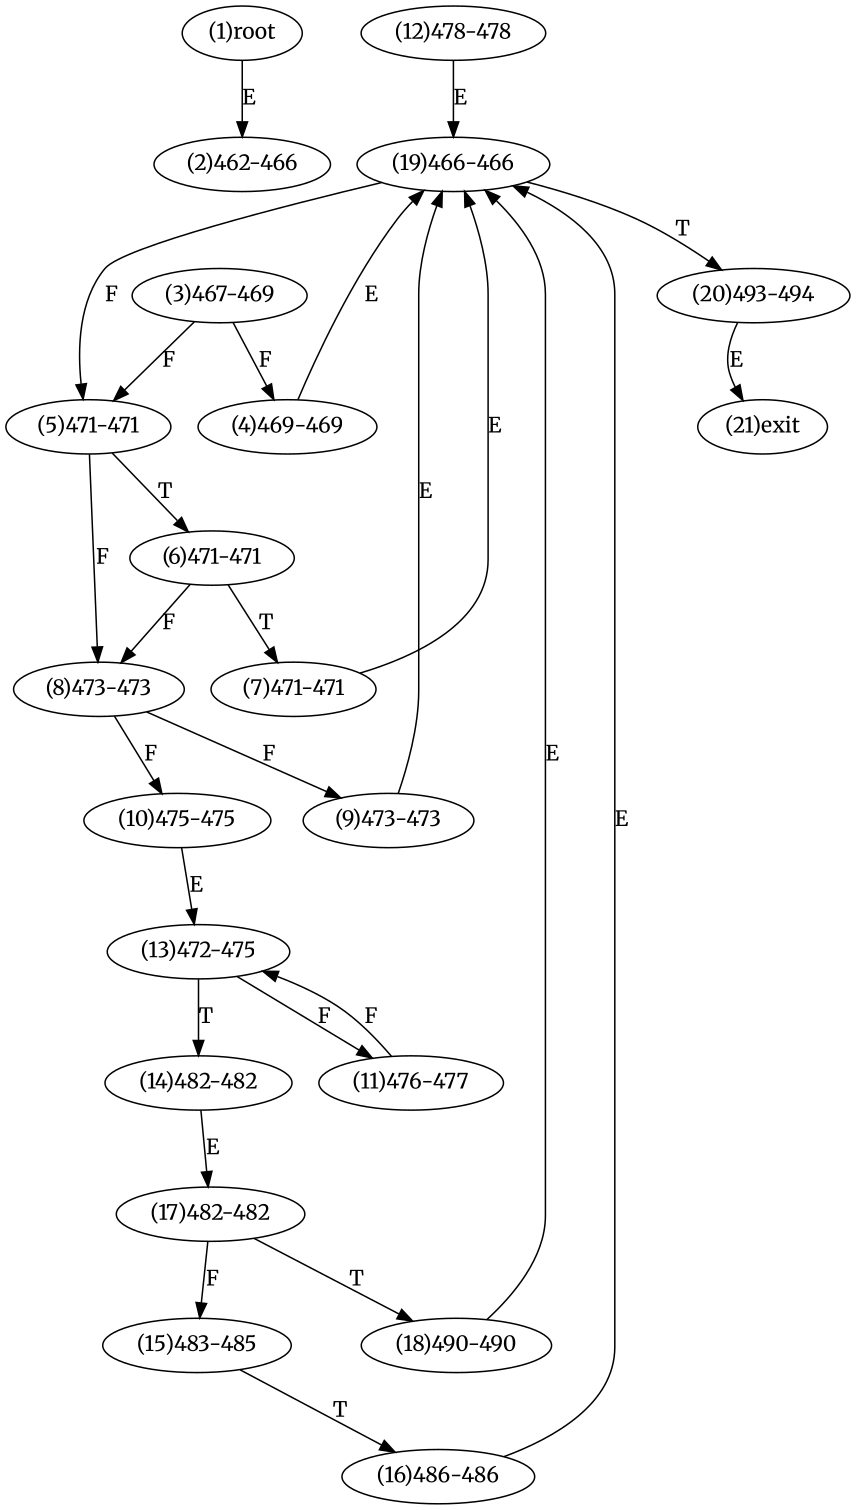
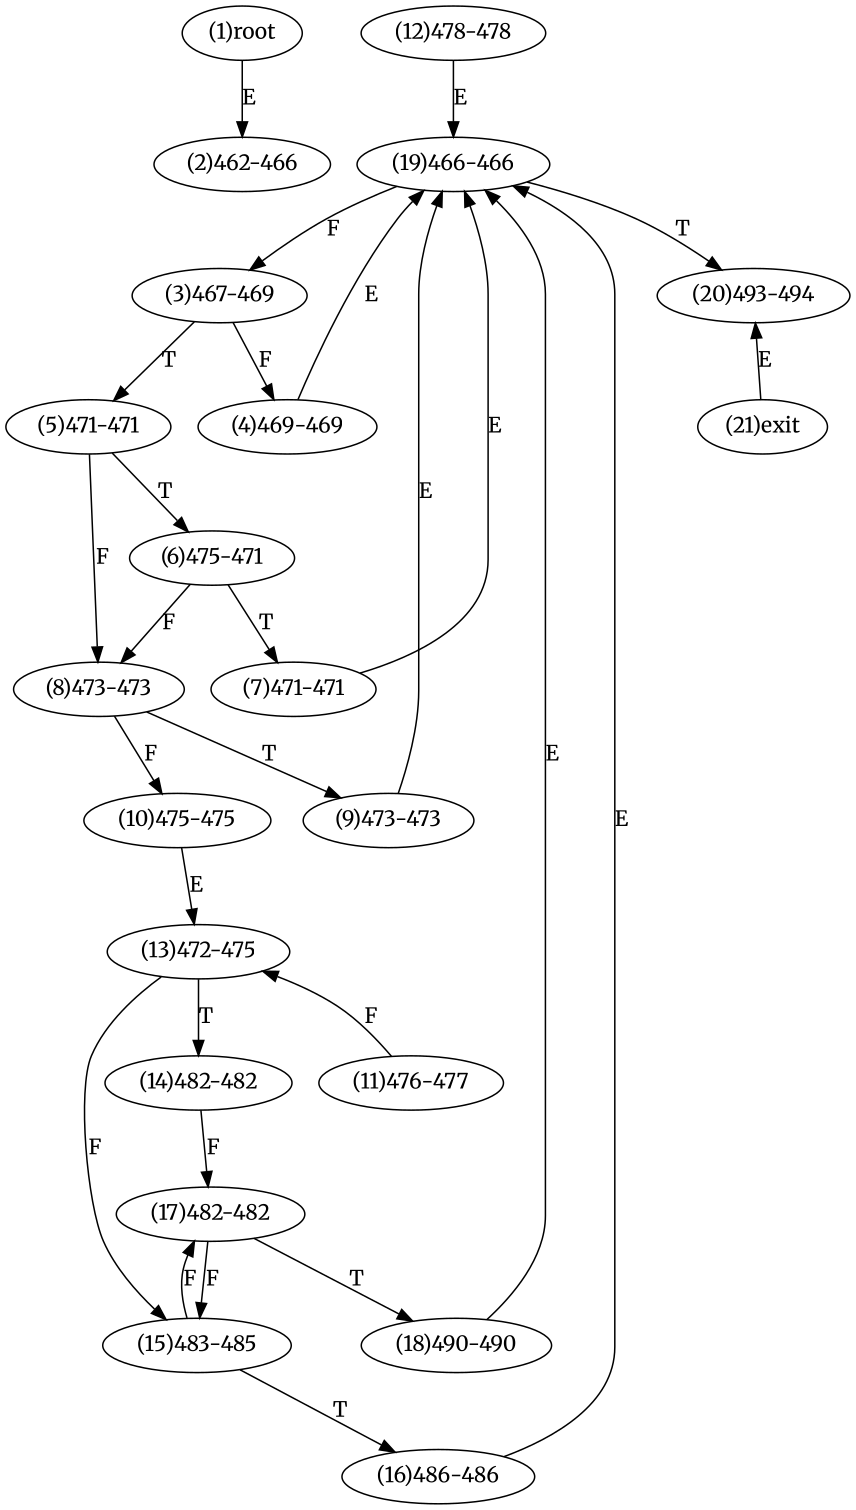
  digraph {
    fontname=Merriweather
    node [fontname=Merriweather]
    edge [fontname=Merriweather]
    n1 [label="(1)root"]
    n2 [label="(2)462-466"]
    n3 [label="(19)466-466"]
    n4 [label="(3)467-469"]
    n5 [label="(20)493-494"]
    n6 [label="(4)469-469"]
    n7 [label="(5)471-471"]
-   n8 [label="(6)471-471"]
+   n8 [label="(6)475-471"]
    n9 [label="(8)473-473"]
    n10 [label="(7)471-471"]
    n11 [label="(9)473-473"]
    n12 [label="(10)475-475"]
    n13 [label="(13)472-475"]
    n14 [label="(11)476-477"]
    n15 [label="(14)482-482"]
    n16 [label="(12)478-478"]
    n17 [label="(17)482-482"]
    n18 [label="(15)483-485"]
    n19 [label="(18)490-490"]
    n20 [label="(16)486-486"]
    n21 [label="(21)exit"]
    n1 -> n2 [label=E]
-   n3 -> n7 [label=F]
+   n3 -> n4 [label=F]
    n3 -> n5 [label=T]
    n4 -> n6 [label=F]
-   n4 -> n7 [label=F]
-   n5 -> n21 [label=E]
+   n4 -> n7 [label=T]
+   n21 -> n5 [label=E]
    n6 -> n3 [label=E]
    n7 -> n8 [label=T]
    n7 -> n9 [label=F]
    n8 -> n9 [label=F]
    n8 -> n10 [label=T]
-   n9 -> n11 [label=F]
+   n9 -> n11 [label=T]
    n9 -> n12 [label=F]
    n10 -> n3 [label=E]
    n11 -> n3 [label=E]
    n12 -> n13 [label=E]
-   n13 -> n14 [label=F]
+   n13 -> n18 [label=F]
    n13 -> n15 [label=T]
    n14 -> n13 [label=F]
-   n15 -> n17 [label=E]
+   n15 -> n17 [label=F]
    n16 -> n3 [label=E]
    n17 -> n18 [label=F]
    n17 -> n19 [label=T]
+   n18 -> n17 [label=F]
    n18 -> n20 [label=T]
    n19 -> n3 [label=E]
    n20 -> n3 [label=E]
  }
